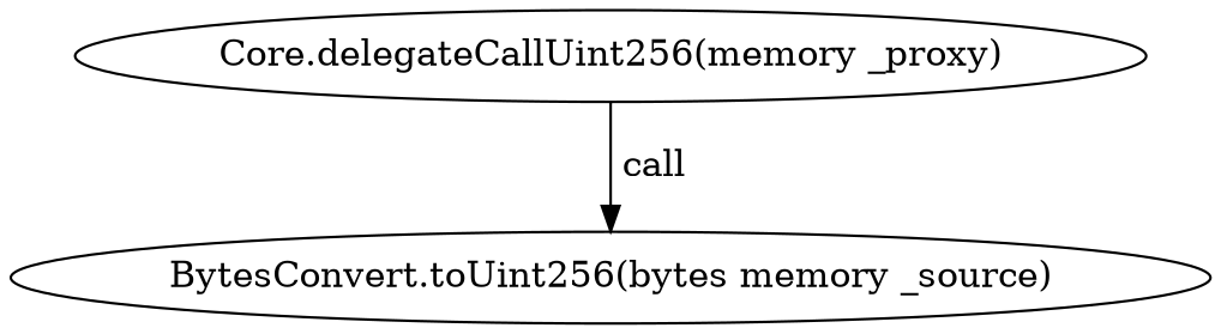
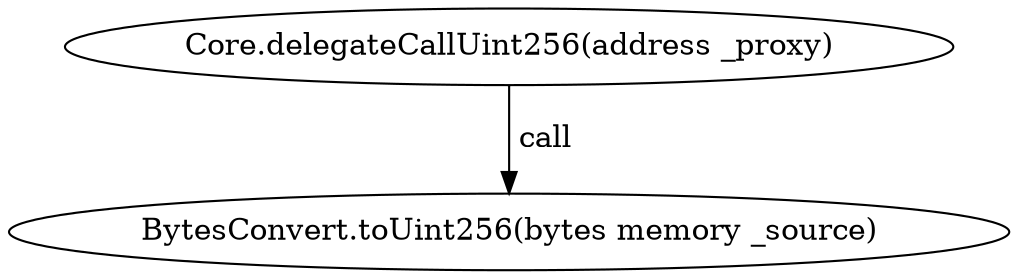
  digraph {
-   "Core.delegateCallUint256(address _proxy)" [height=0.5 width=4.9249 label="Core.delegateCallUint256(memory _proxy)"]
+   "Core.delegateCallUint256(address _proxy)" [height=0.5 width=4.9249]
    "BytesConvert.toUint256(bytes memory _source)" [height=0.5 width=5.5437]
    "Core.delegateCallUint256(address _proxy)" -> "BytesConvert.toUint256(bytes memory _source)" [label=" call"]
  }
